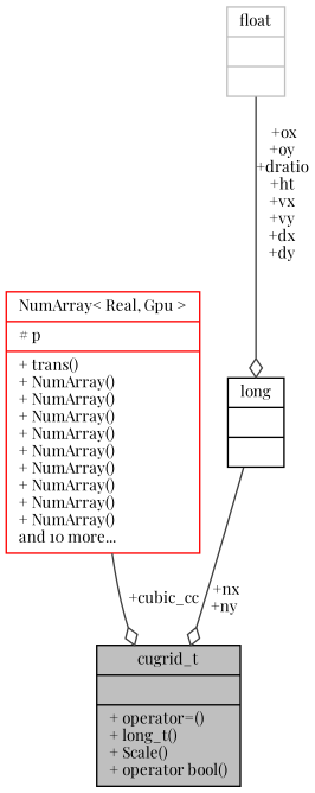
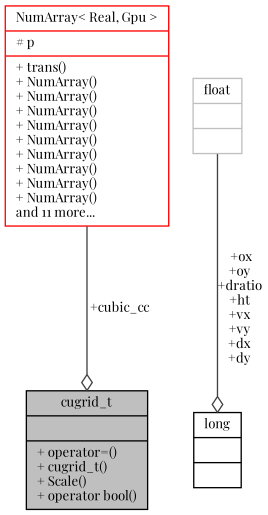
  digraph {
    fontname="Playfair Display"
    node [color=black fontname="Playfair Display" fontsize=10 shape=record]
    edge [arrowhead=odiamond color=grey25 fontname="Playfair Display" fontsize=10 labelfontname=Helvetica labelfontsize=10 style=solid]
-   n1 [fillcolor=grey75 fontcolor=black height=0.2 label="{cugrid_t\n||+ operator=()\l+ long_t()\l+ Scale()\l+ operator bool()\l}" style=filled width=0.4]
-   n2 [color=red height=0.2 label="{NumArray\< Real, Gpu \>\n|# p\l|+ trans()\l+ NumArray()\l+ NumArray()\l+ NumArray()\l+ NumArray()\l+ NumArray()\l+ NumArray()\l+ NumArray()\l+ NumArray()\l+ NumArray()\land 10 more...\l}" width=0.4]
+   n1 [fillcolor=grey75 fontcolor=black height=0.2 label="{cugrid_t\n||+ operator=()\l+ cugrid_t()\l+ Scale()\l+ operator bool()\l}" style=filled width=0.4]
+   n2 [color=red height=0.2 label="{NumArray\< Real, Gpu \>\n|# p\l|+ trans()\l+ NumArray()\l+ NumArray()\l+ NumArray()\l+ NumArray()\l+ NumArray()\l+ NumArray()\l+ NumArray()\l+ NumArray()\l+ NumArray()\land 11 more...\l}" width=0.4]
    n3 [color=grey75 height=0.2 label="{float\n||}" width=0.4]
    n4 [height=0.2 label="{long\n||}" width=0.4]
    n2 -> n1 [label=" +cubic_cc"]
    n3 -> n4 [label=" +ox\n+oy\n+dratio\n+ht\n+vx\n+vy\n+dx\n+dy"]
-   n4 -> n1 [label=" +nx\n+ny"]
  }
